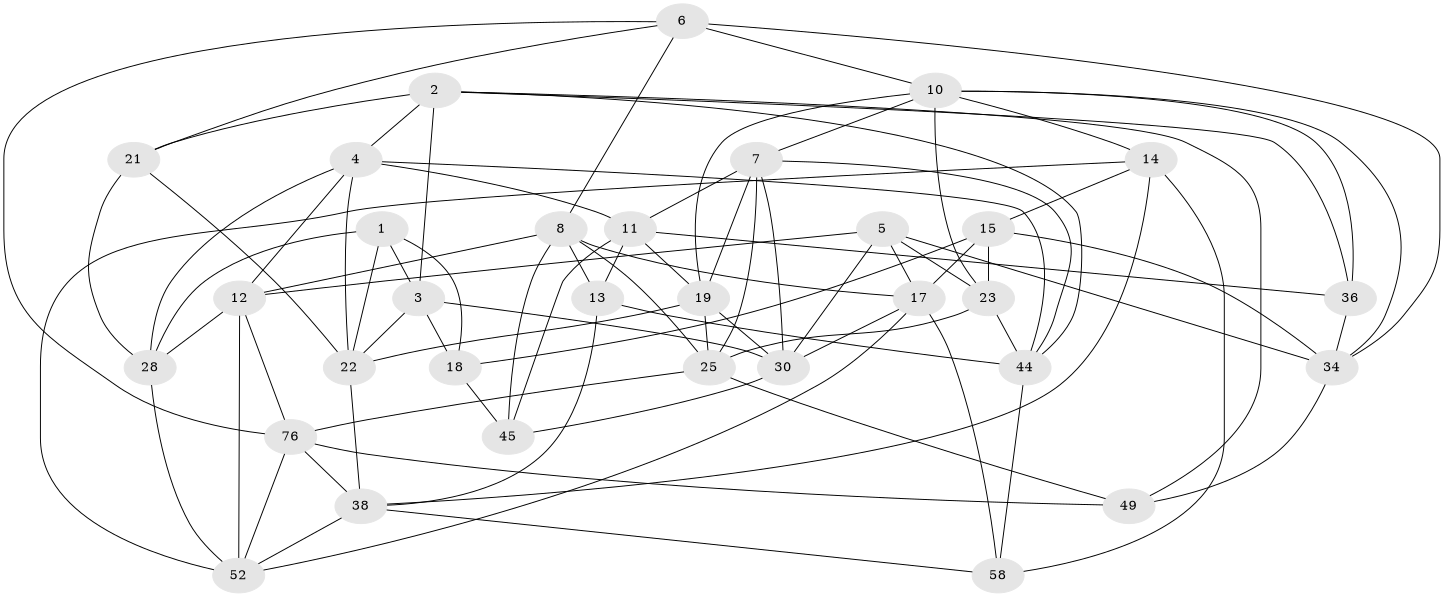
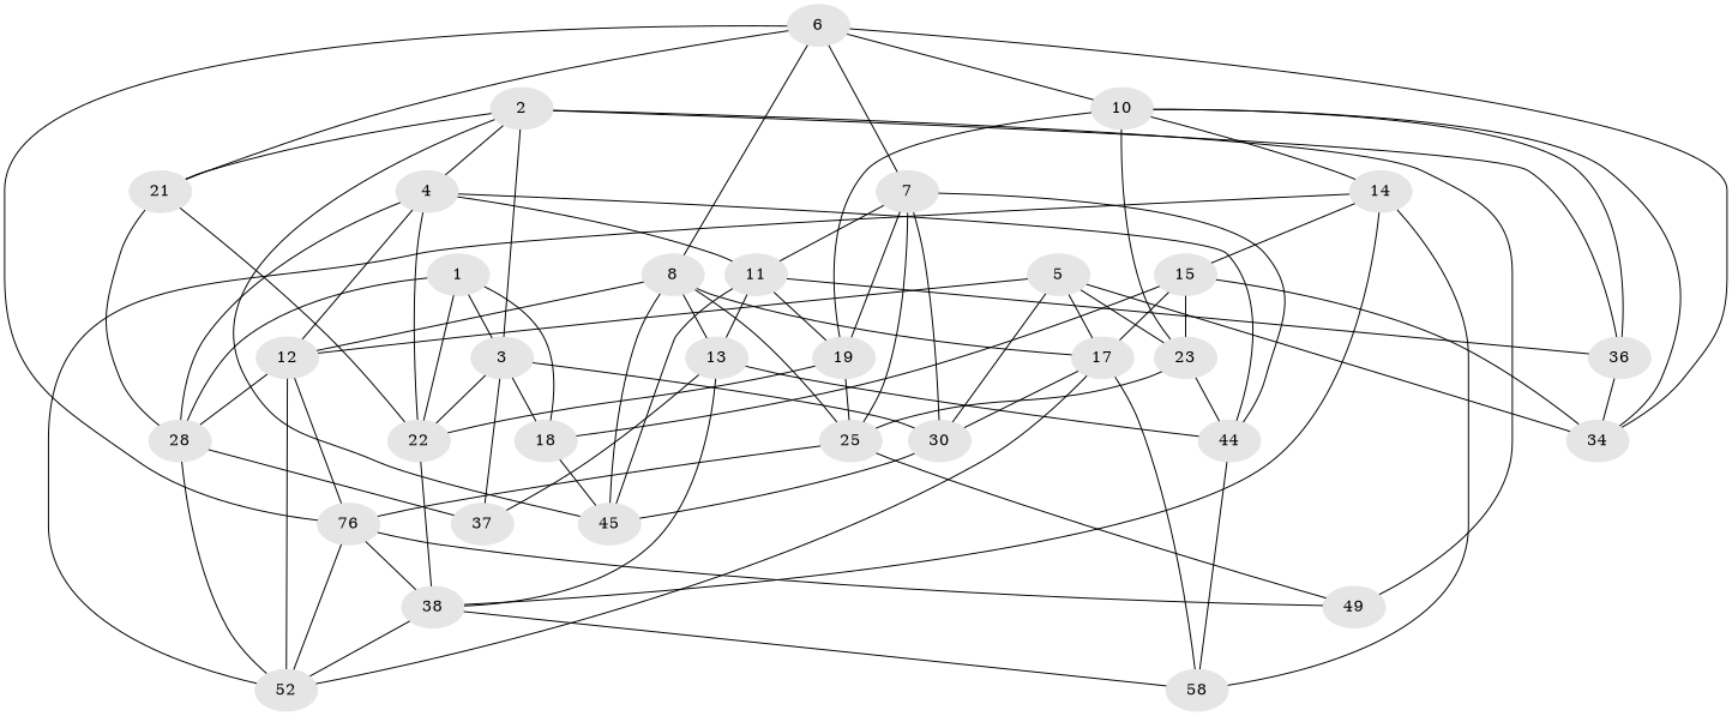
  graph {
    node [color=gray90 style=filled]
    3 [super="+48"]
    18
    22 [super="+56"]
    30 [super="+51"]
+   37
    1
    28 [super="+57"]
    45 [super="+55"]
    38 [super="+40"]
    52 [super="+59"]
    2 [super="+27"]
    4 [super="+24"]
    21
    n14 [label=36]
    49
    11 [super="+36"]
    12 [super="+39"]
    44 [super="+50"]
    34 [super="+47"]
    19 [super="+53"]
    13 [super="+43"]
    n22 [label=76 super="+54"]
    58
    5 [super="+29"]
    17 [super="+33"]
    23 [super="+42"]
    25 [super="+32"]
    6 [super="+9"]
    7 [super="+20"]
    8 [super="+41"]
    10 [super="+35"]
    14 [super="+16"]
    15 [super="+46"]
    3 -- 18
    3 -- 22
    3 -- 30
+   3 -- 37
    18 -- 45
    22 -- 38
    30 -- 45
    1 -- 3
    1 -- 18
    1 -- 22
    1 -- 28
+   28 -- 37
    28 -- 52
    38 -- 52
    38 -- 58
    2 -- 3
-   2 -- 44
+   2 -- 45
    2 -- 4
    2 -- 21
    2 -- n14
    2 -- 49
    4 -- 22
    4 -- 28
    4 -- 11
    4 -- 12
    4 -- 44
    21 -- 22
    21 -- 28
    n14 -- 34
    11 -- 45
    11 -- n14
    11 -- 19
    11 -- 13
    12 -- 28
    12 -- 52
    12 -- n22
    44 -- 58
-   34 -- 49
    19 -- 22
-   19 -- 30
    19 -- 25
+   13 -- 37
    13 -- 38
    13 -- 44 [weight=2]
    n22 -- 38
    n22 -- 52
    n22 -- 49
    5 -- 30
    5 -- 12
    5 -- 34
    5 -- 17
    5 -- 23 [weight=2]
    17 -- 30
    17 -- 52
    17 -- 58
    23 -- 44
    23 -- 25
    25 -- 49
    25 -- n22
    6 -- 21
    6 -- 34
    6 -- n22
-   10 -- 7
+   6 -- 7
    6 -- 8
    6 -- 10
    7 -- 30
    7 -- 11
    7 -- 44
    7 -- 19
    7 -- 25
    8 -- 45
    8 -- 12
    8 -- 13
    8 -- 17
    8 -- 25
    10 -- n14
    10 -- 34
    10 -- 19
    10 -- 23
    10 -- 14
    14 -- 38
    14 -- 52
    14 -- 58
    14 -- 15 [weight=2]
    15 -- 18
    15 -- 34
    15 -- 17
    15 -- 23
  }
